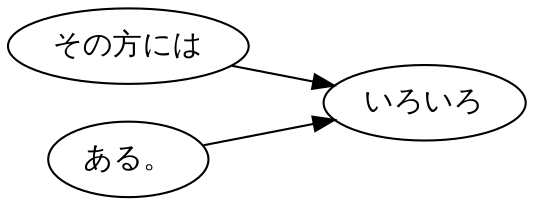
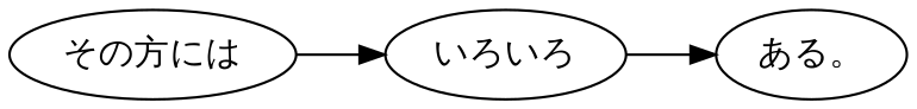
  digraph {
    fontname="Playfair Display"
    rankdir=LR
    node [fontname="Playfair Display"]
    edge [fontname="Playfair Display"]
    n1 [label="その方には"]
    n2 [label="いろいろ"]
    n3 [label="ある。"]
    n1 -> n2
-   n3 -> n2
+   n2 -> n3
  }
